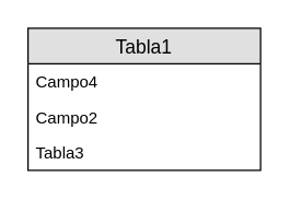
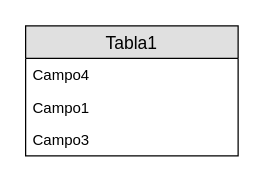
  <mxCell id="0" />
  <mxCell id="1" parent="0" />
  <mxCell id="2" value="Tabla1" style="swimlane;fontStyle=0;childLayout=stackLayout;horizontal=1;startSize=26;fillColor=#e0e0e0;horizontalStack=0;resizeParent=1;resizeParentMax=0;resizeLast=0;collapsible=1;marginBottom=0;swimlaneFillColor=#ffffff;align=center;fontSize=14;" vertex="1" parent="1"><mxGeometry x="20" y="20" width="170" height="104" as="geometry" /></mxCell>
  <mxCell id="3" value="Campo4" style="text;strokeColor=none;fillColor=none;spacingLeft=4;spacingRight=4;overflow=hidden;rotatable=0;points=[[0,0.5],[1,0.5]];portConstraint=eastwest;fontSize=12;" vertex="1" parent="2"><mxGeometry y="26" width="170" height="26" as="geometry" /></mxCell>
- <mxCell id="4" value="Campo2" style="text;strokeColor=none;fillColor=none;spacingLeft=4;spacingRight=4;overflow=hidden;rotatable=0;points=[[0,0.5],[1,0.5]];portConstraint=eastwest;fontSize=12;" vertex="1" parent="2"><mxGeometry y="52" width="170" height="26" as="geometry" /></mxCell>
- <mxCell id="5" value="Tabla3" style="text;strokeColor=none;fillColor=none;spacingLeft=4;spacingRight=4;overflow=hidden;rotatable=0;points=[[0,0.5],[1,0.5]];portConstraint=eastwest;fontSize=12;" vertex="1" parent="2"><mxGeometry y="78" width="170" height="26" as="geometry" /></mxCell>
+ <mxCell id="4" value="Campo1" style="text;strokeColor=none;fillColor=none;spacingLeft=4;spacingRight=4;overflow=hidden;rotatable=0;points=[[0,0.5],[1,0.5]];portConstraint=eastwest;fontSize=12;" vertex="1" parent="2"><mxGeometry y="52" width="170" height="26" as="geometry" /></mxCell>
+ <mxCell id="5" value="Campo3" style="text;strokeColor=none;fillColor=none;spacingLeft=4;spacingRight=4;overflow=hidden;rotatable=0;points=[[0,0.5],[1,0.5]];portConstraint=eastwest;fontSize=12;" vertex="1" parent="2"><mxGeometry y="78" width="170" height="26" as="geometry" /></mxCell>
